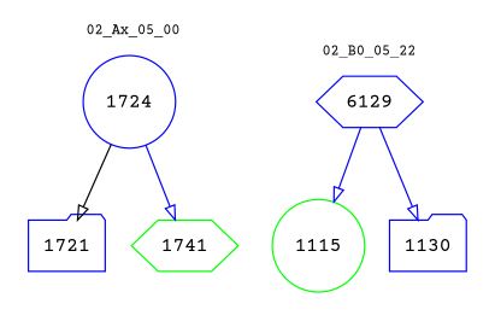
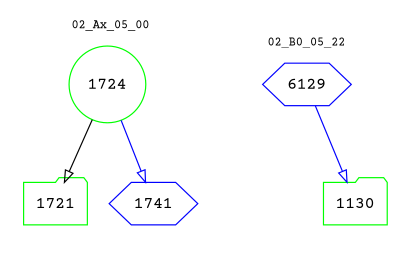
  digraph {
    fontname="Courier Prime"
    node [color=green fontname="Courier Prime" shape=circle]
    edge [arrowhead=onormal color=blue fontname="Courier Prime"]
-   n1 [color=blue label=1724]
-   n2 [color=blue label=1721 shape=folder]
-   n3 [label=1741 shape=hexagon]
+   n1 [label=1724]
+   n2 [label=1721 shape=folder]
+   n3 [color=blue label=1741 shape=hexagon]
    n4 [color=blue label=6129 shape=hexagon]
-   n5 [label=1115]
-   n6 [color=blue label=1130 shape=folder]
+   n6 [label=1130 shape=folder]
    subgraph cluster_1 {
      color=white
      fontsize=10
      label="02_Ax_05_00"
      n1
      n2
      n3
    }
    subgraph cluster_2 {
      color=white
      fontsize=10
      label="02_B0_05_22"
      n4
-     n5
      n6
    }
    n1 -> n2 [color=black]
    n1 -> n3
-   n4 -> n5
    n4 -> n6
  }
